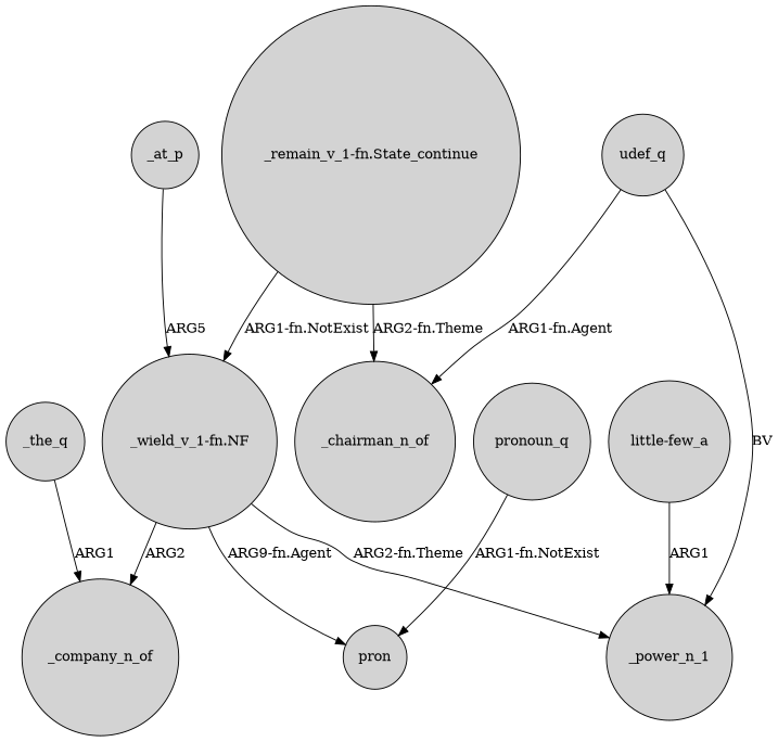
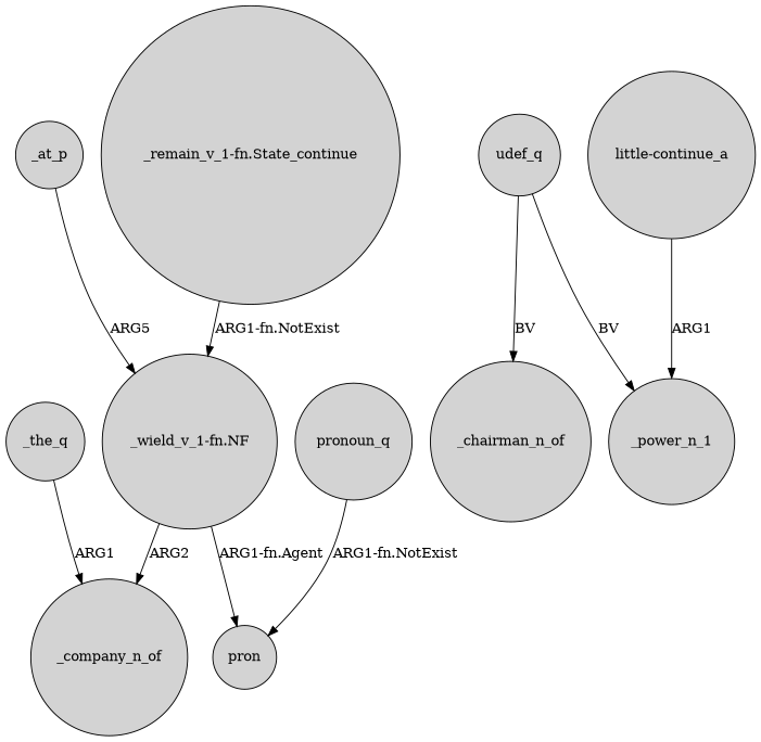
  digraph {
    node [shape=circle style=filled]
    _at_p
    "_wield_v_1-fn.NF"
    _company_n_of
    _power_n_1
    pron
    udef_q
    _chairman_n_of
    "_remain_v_1-fn.State_continue"
    _the_q
-   "little-few_a"
+   "little-few_a" [label="little-continue_a"]
    pronoun_q
    _at_p -> "_wield_v_1-fn.NF" [label=ARG5]
    "_wield_v_1-fn.NF" -> _company_n_of [label=ARG2]
-   "_wield_v_1-fn.NF" -> _power_n_1 [label="ARG2-fn.Theme"]
-   "_wield_v_1-fn.NF" -> pron [label="ARG9-fn.Agent"]
+   "_wield_v_1-fn.NF" -> pron [label="ARG1-fn.Agent"]
    udef_q -> _power_n_1 [label=BV]
-   udef_q -> _chairman_n_of [label="ARG1-fn.Agent"]
+   udef_q -> _chairman_n_of [label=BV]
    "_remain_v_1-fn.State_continue" -> "_wield_v_1-fn.NF" [label="ARG1-fn.NotExist"]
-   "_remain_v_1-fn.State_continue" -> _chairman_n_of [label="ARG2-fn.Theme"]
    _the_q -> _company_n_of [label=ARG1]
    "little-few_a" -> _power_n_1 [label=ARG1]
    pronoun_q -> pron [label="ARG1-fn.NotExist"]
  }
